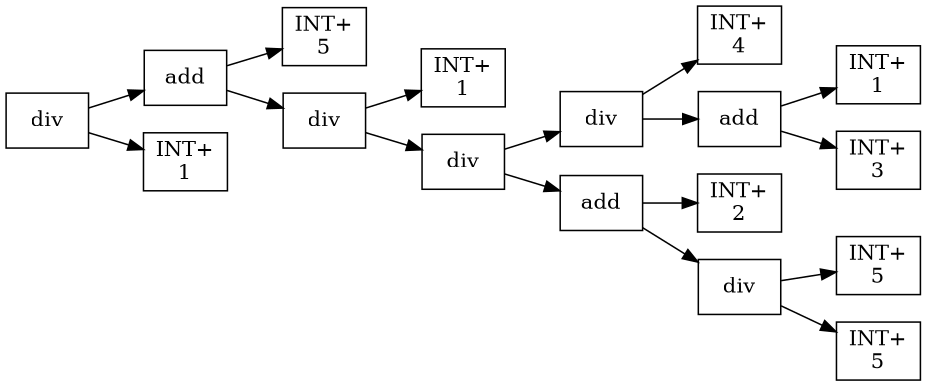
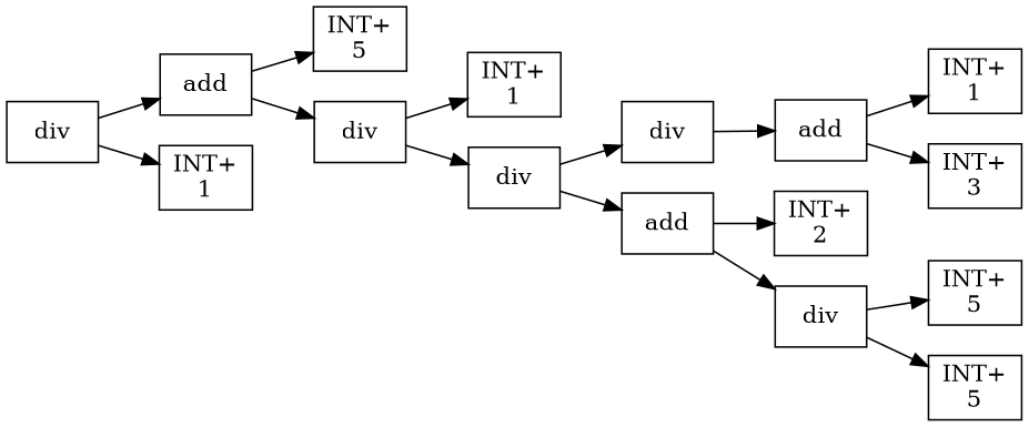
  digraph {
    rankdir=LR
    node [shape=box]
    n1 [label=div]
    n2 [label=add]
    n3 [label="INT+\n1"]
    n4 [label="INT+\n5"]
    n5 [label=div]
    n6 [label="INT+\n1"]
    n7 [label=div]
    n8 [label=div]
    n9 [label=add]
-   n10 [label="INT+\n4"]
    n11 [label=add]
    n12 [label="INT+\n1"]
    n13 [label="INT+\n3"]
    n14 [label="INT+\n2"]
    n15 [label=div]
    n16 [label="INT+\n5"]
    n17 [label="INT+\n5"]
    n1 -> n2
    n1 -> n3
    n2 -> n4
    n2 -> n5
    n5 -> n6
    n5 -> n7
    n7 -> n8
    n7 -> n9
-   n8 -> n10
    n8 -> n11
    n9 -> n14
    n9 -> n15
    n11 -> n12
    n11 -> n13
    n15 -> n16
    n15 -> n17
  }
